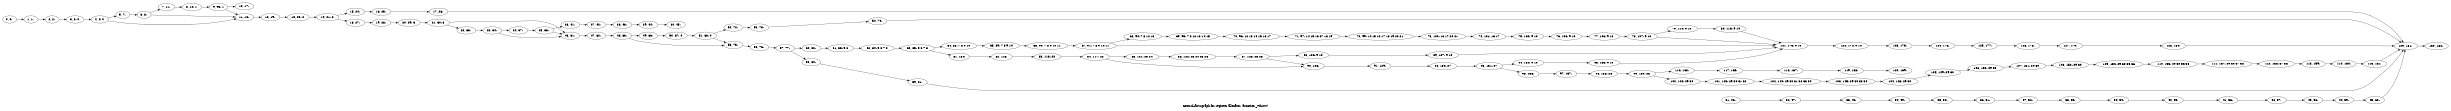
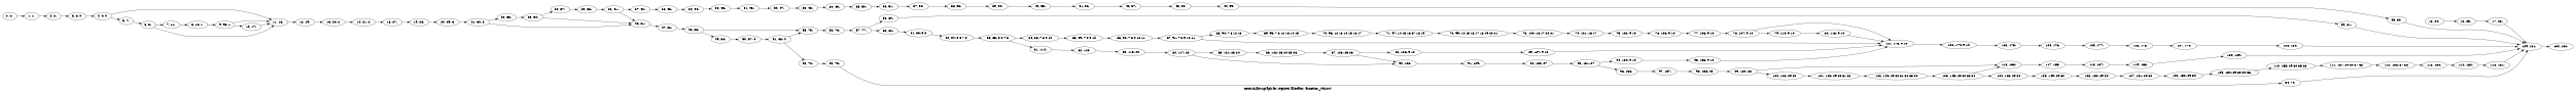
  digraph {
    label="Control-flow-graph for register allocator (function _vthrow)"
    rankdir=LR
    n1 [label="0, 0: "]
    n2 [label="1, 1: "]
    n3 [label="2, 2: "]
    n4 [label="3, 3: 0 "]
    n5 [label="4, 4: 0 "]
    n6 [label="5, 7: "]
    n7 [label="11, 18: "]
    n8 [label="6, 8: "]
    n9 [label="12, 19: "]
    n10 [label="7, 11: "]
    n11 [label="8, 12: 1 "]
    n12 [label="9, 93: 1"]
    n13 [label="10, 17: "]
    n14 [label="13, 20: 2 "]
    n15 [label="14, 21: 2 "]
    n16 [label="15, 24: "]
    n17 [label="18, 27: "]
    n18 [label="16, 25: "]
    n19 [label="19, 28: "]
    n20 [label="17, 26: "]
    n21 [label="129, 181: "]
    n22 [label="130, 182: "]
    n23 [label="20, 29: 3 "]
    n24 [label="21, 30: 3 "]
    n25 [label="22, 33: "]
    n26 [label="46, 61: "]
    n27 [label="23, 34: "]
    n28 [label="47, 62: "]
    n29 [label="24, 37: "]
    n30 [label="25, 38: "]
    n31 [label="26, 41: "]
    n32 [label="27, 42: "]
    n33 [label="28, 43: "]
    n34 [label="29, 44: "]
    n35 [label="30, 45: "]
    n36 [label="31, 46: "]
    n37 [label="32, 47: "]
    n38 [label="33, 48: "]
    n39 [label="34, 49: "]
    n40 [label="35, 50: "]
    n41 [label="36, 51: "]
    n42 [label="37, 52: "]
    n43 [label="38, 53: "]
    n44 [label="39, 54: "]
    n45 [label="40, 55: "]
    n46 [label="41, 56: "]
    n47 [label="42, 57: "]
    n48 [label="43, 58: "]
    n49 [label="44, 59: "]
    n50 [label="45, 60: "]
    n51 [label="48, 63: "]
    n52 [label="49, 66: "]
    n53 [label="55, 75: "]
    n54 [label="50, 67: 4 "]
    n55 [label="56, 76: "]
    n56 [label="51, 68: 4 "]
    n57 [label="52, 72: "]
    n58 [label="53, 73: "]
    n59 [label="54, 74: "]
    n60 [label="57, 77: "]
    n61 [label="58, 80: "]
    n62 [label="60, 82: "]
    n63 [label="59, 81: "]
    n64 [label="61, 83: 5 6 "]
    n65 [label="62, 84: 5 6 7 8 "]
    n66 [label="63, 85: 5 6 7 8 "]
    n67 [label="64, 88: 7 8 9 10 "]
-   n68 [label="81, 184:"]
+   n68 [label="81, 114: "]
    n69 [label="65, 89: 7 8 9 10 "]
    n70 [label="82, 115: "]
    n71 [label="66, 90: 7 8 9 10 11 "]
    n72 [label="67, 91: 7 8 9 10 11 "]
    n73 [label="68, 94: 7 8 12 13 "]
    n74 [label="121, 173: 9 10 "]
    n75 [label="69, 95: 7 8 12 13 14 15 "]
    n76 [label="122, 174: 9 10 "]
    n77 [label="70, 96: 12 13 14 15 16 17 "]
    n78 [label="71, 97: 14 15 16 67 18 19"]
    n79 [label="72, 99: 14 15 16 17 18 19 20 21 "]
    n80 [label="73, 100: 16 17 20 21 "]
    n81 [label="74, 101: 16 17 "]
    n82 [label="75, 102: 9 10 "]
    n83 [label="76, 103: 9 10 "]
    n84 [label="77, 106: 9 10 "]
    n85 [label="78, 107: 9 10 "]
    n86 [label="79, 110: 9 10 "]
    n87 [label="80, 113: 9 10 "]
    n88 [label="83, 116: 22 "]
    n89 [label="84, 117: 22 "]
    n90 [label="85, 121: 23 24 "]
    n91 [label="90, 128: "]
    n92 [label="86, 122: 23 24 25 26 "]
    n93 [label="91, 129: "]
    n94 [label="87, 123: 25 26 "]
    n95 [label="88, 126: 9 10 "]
    n96 [label="89, 127: 9 10 "]
    n97 [label="92, 130: 27 "]
    n98 [label="93, 131: 27 "]
    n99 [label="94, 134: 9 10 "]
    n100 [label="96, 136: "]
    n101 [label="95, 135: 9 10 "]
    n102 [label="97, 137: "]
-   n103 [label="98, 138: 28 "]
+   n103 [label="98, 138: 48"]
    n104 [label="99, 139: 28 "]
    n105 [label="100, 142: 29 30 "]
    n106 [label="116, 163: "]
    n107 [label="101, 143: 29 30 31 32 "]
    n108 [label="117, 165: "]
    n109 [label="102, 144: 29 30 31 32 33 34 "]
    n110 [label="103, 145: 29 30 33 34 "]
    n111 [label="104, 148: 29 30 "]
    n112 [label="105, 149: 29 30 "]
    n113 [label="106, 150: 29 30 "]
    n114 [label="107, 151: 29 30 "]
    n115 [label="108, 152: 29 30 "]
    n116 [label="109, 154: 29 30 35 36 "]
    n117 [label="110, 155: 29 30 35 36 "]
    n118 [label="111, 157: 29 30 37 38 "]
    n119 [label="112, 158: 37 38 "]
    n120 [label="113, 159: "]
    n121 [label="114, 160: "]
    n122 [label="115, 161: "]
    n123 [label="118, 167: "]
    n124 [label="119, 168: "]
    n125 [label="120, 169: "]
    n126 [label="123, 175: "]
    n127 [label="124, 176: "]
    n128 [label="125, 177: "]
    n129 [label="126, 178: "]
    n130 [label="127, 179: "]
    n131 [label="128, 180: "]
    n1 -> n2
    n2 -> n3
    n3 -> n4
    n4 -> n5
    n5 -> n6
    n5 -> n7
    n6 -> n8
    n7 -> n9
    n8 -> n7
    n8 -> n10
    n9 -> n14
    n10 -> n11
    n11 -> n12
    n12 -> n7
    n12 -> n13
+   n13 -> n7
    n14 -> n15
-   n15 -> n16
    n15 -> n17
    n16 -> n18
    n17 -> n19
    n18 -> n20
    n19 -> n23
    n20 -> n21
    n21 -> n22
    n23 -> n24
    n24 -> n25
    n24 -> n26
    n25 -> n27
    n26 -> n28
    n27 -> n26
    n27 -> n29
    n28 -> n51
    n29 -> n30
-   n30 -> n26
+   n31 -> n26
    n30 -> n31
    n31 -> n32
    n32 -> n33
    n33 -> n34
    n34 -> n35
+   n35 -> n36
    n36 -> n37
    n37 -> n38
    n38 -> n39
    n39 -> n40
    n40 -> n41
    n41 -> n42
    n42 -> n43
    n43 -> n44
    n44 -> n45
    n45 -> n46
    n46 -> n47
    n47 -> n48
    n48 -> n49
    n49 -> n50
    n50 -> n21
    n51 -> n52
    n51 -> n53
    n52 -> n54
    n53 -> n55
    n54 -> n56
    n55 -> n60
    n56 -> n53
    n56 -> n57
    n57 -> n58
    n58 -> n59
    n59 -> n21
    n60 -> n61
    n60 -> n62
    n61 -> n63
    n62 -> n64
    n63 -> n21
    n64 -> n65
    n65 -> n66
    n66 -> n67
    n66 -> n68
    n67 -> n69
    n68 -> n70
    n69 -> n71
    n70 -> n88
    n71 -> n72
    n72 -> n73
    n72 -> n74
    n73 -> n75
    n74 -> n76
    n75 -> n77
    n76 -> n126
    n77 -> n78
    n78 -> n79
    n79 -> n80
    n80 -> n81
    n81 -> n82
    n82 -> n83
    n83 -> n84
    n84 -> n85
    n85 -> n74
    n85 -> n86
    n86 -> n87
    n87 -> n74
    n88 -> n89
    n89 -> n90
    n89 -> n91
    n90 -> n92
    n91 -> n93
    n92 -> n94
    n93 -> n97
    n94 -> n91
    n94 -> n95
    n95 -> n96
    n96 -> n74
    n97 -> n98
    n98 -> n99
    n98 -> n100
    n99 -> n101
    n100 -> n102
    n101 -> n74
    n102 -> n103
    n103 -> n104
    n104 -> n105
    n104 -> n106
    n105 -> n107
    n106 -> n108
    n107 -> n109
    n108 -> n123
    n109 -> n110
+   n110 -> n106
    n110 -> n111
    n111 -> n112
    n112 -> n113
    n113 -> n114
    n114 -> n115
    n115 -> n116
    n116 -> n117
    n117 -> n118
    n118 -> n119
    n119 -> n120
    n120 -> n121
    n121 -> n122
    n122 -> n21
    n123 -> n124
    n124 -> n125
+   n125 -> n21
    n126 -> n127
    n127 -> n128
    n128 -> n129
    n129 -> n130
    n130 -> n131
    n131 -> n21
  }
